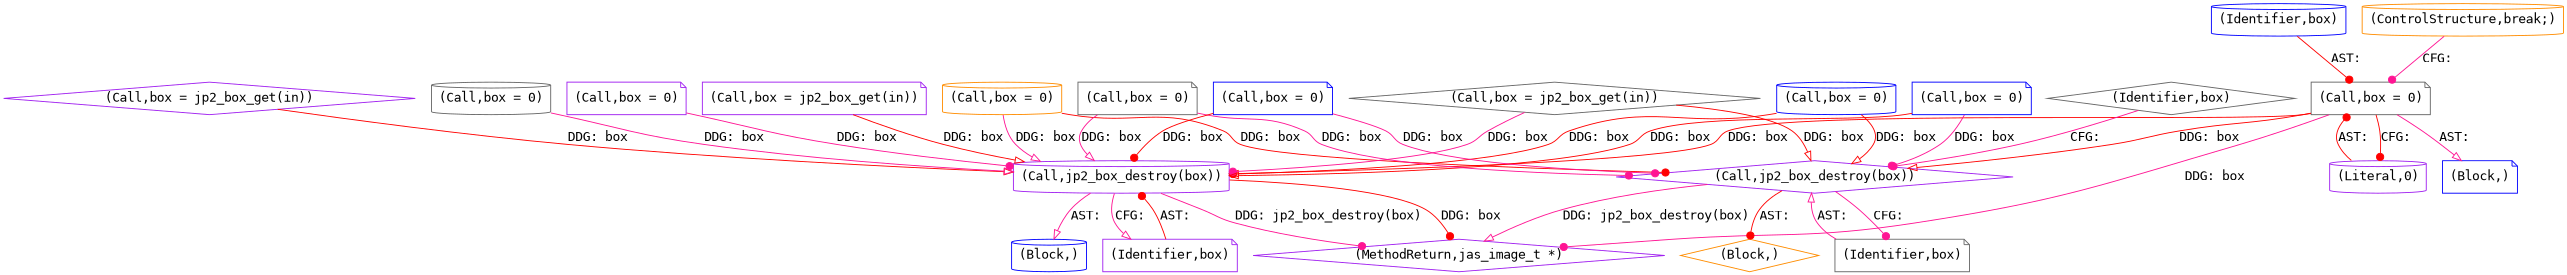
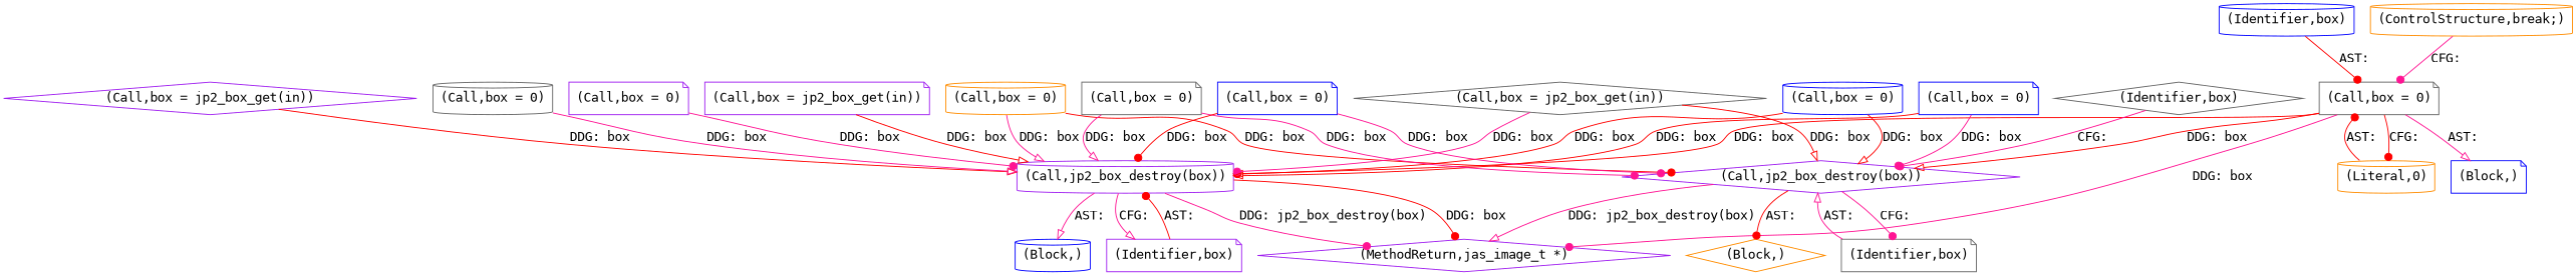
  digraph {
    fontname="DejaVu Sans Mono"
    node [color=purple fontname="DejaVu Sans Mono" shape=note]
    edge [arrowhead=dot color=deeppink fontname="DejaVu Sans Mono"]
    n1 [color=gray40 label="(Call,box = 0)"]
    n2 [label="(Call,jp2_box_destroy(box))" shape=diamond]
    n3 [label="(Call,jp2_box_destroy(box))" shape=cylinder]
    n4 [color=blue label="(Block,)"]
    n5 [label="(MethodReturn,jas_image_t *)" shape=diamond]
-   n6 [label="(Literal,0)" shape=cylinder]
+   n6 [color=darkorange label="(Literal,0)" shape=cylinder]
    n7 [color=gray40 label="(Identifier,box)"]
    n8 [color=darkorange label="(Block,)" shape=diamond]
    n9 [color=blue label="(Block,)" shape=cylinder]
    n10 [label="(Identifier,box)"]
    n11 [label="(Call,box = jp2_box_get(in))" shape=diamond]
    n12 [color=blue label="(Call,box = 0)" shape=cylinder]
    n13 [label="(Call,box = jp2_box_get(in))"]
    n14 [color=darkorange label="(Call,box = 0)" shape=cylinder]
    n15 [color=gray40 label="(Call,box = jp2_box_get(in))" shape=diamond]
    n16 [color=gray40 label="(Call,box = 0)" shape=cylinder]
    n17 [label="(Call,box = 0)"]
    n18 [color=blue label="(Call,box = 0)"]
    n19 [color=blue label="(Identifier,box)" shape=cylinder]
    n20 [color=darkorange label="(ControlStructure,break;)" shape=cylinder]
    n21 [color=gray40 label="(Call,box = 0)"]
    n22 [color=blue label="(Call,box = 0)"]
    n23 [color=gray40 label="(Identifier,box)" shape=diamond]
    n1 -> n2 [arrowhead=onormal color=red label="DDG: box"]
    n1 -> n3 [arrowhead=onormal color=red label="DDG: box"]
    n1 -> n4 [arrowhead=onormal label="AST: "]
    n1 -> n5 [label="DDG: box"]
    n1 -> n6 [color=red label="CFG: "]
    n2 -> n5 [arrowhead=onormal label="DDG: jp2_box_destroy(box)"]
    n2 -> n7 [label="CFG: "]
    n2 -> n8 [color=red label="AST: "]
    n3 -> n5 [color=red label="DDG: box"]
    n3 -> n5 [label="DDG: jp2_box_destroy(box)"]
    n3 -> n9 [arrowhead=onormal label="AST: "]
    n3 -> n10 [arrowhead=onormal label="CFG: "]
    n6 -> n1 [color=red label="AST: "]
    n7 -> n2 [arrowhead=onormal label="AST: "]
    n10 -> n3 [color=red label="AST: "]
    n11 -> n3 [arrowhead=onormal color=red label="DDG: box"]
    n12 -> n2 [arrowhead=onormal color=red label="DDG: box"]
    n12 -> n3 [color=red label="DDG: box"]
    n13 -> n3 [arrowhead=onormal color=red label="DDG: box"]
    n14 -> n2 [color=red label="DDG: box"]
    n14 -> n3 [arrowhead=onormal label="DDG: box"]
    n15 -> n2 [arrowhead=onormal color=red label="DDG: box"]
    n15 -> n3 [label="DDG: box"]
    n16 -> n3 [arrowhead=onormal label="DDG: box"]
    n17 -> n3 [label="DDG: box"]
    n18 -> n2 [label="DDG: box"]
    n18 -> n3 [arrowhead=onormal color=red label="DDG: box"]
    n19 -> n1 [color=red label="AST: "]
    n20 -> n1 [label="CFG: "]
    n21 -> n2 [label="DDG: box"]
    n21 -> n3 [arrowhead=onormal label="DDG: box"]
    n22 -> n2 [label="DDG: box"]
    n22 -> n3 [color=red label="DDG: box"]
    n23 -> n2 [label="CFG: "]
  }
